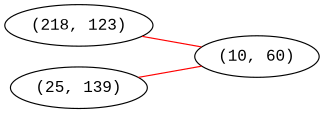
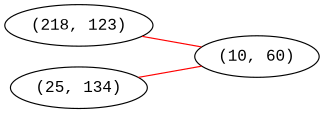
  graph {
    fontname="Liberation Mono"
    rankdir=LR
    node [fontname="Liberation Mono"]
    edge [color=red fontname="Liberation Mono" weight=1]
    "(218, 123)"
    "(10, 60)"
-   "(25, 134)" [label="(25, 139)"]
+   "(25, 134)"
    "(218, 123)" -- "(10, 60)"
    "(25, 134)" -- "(10, 60)"
  }
